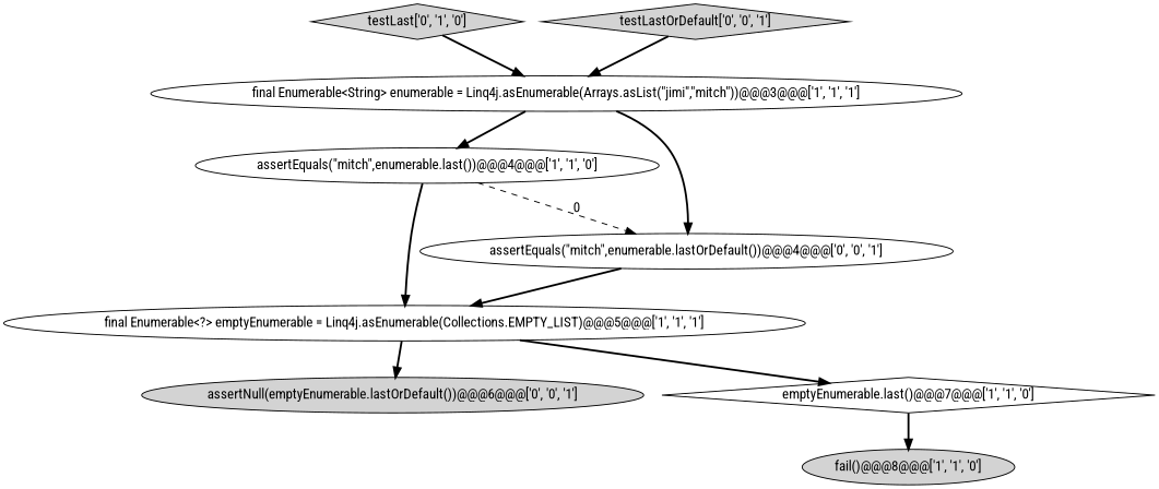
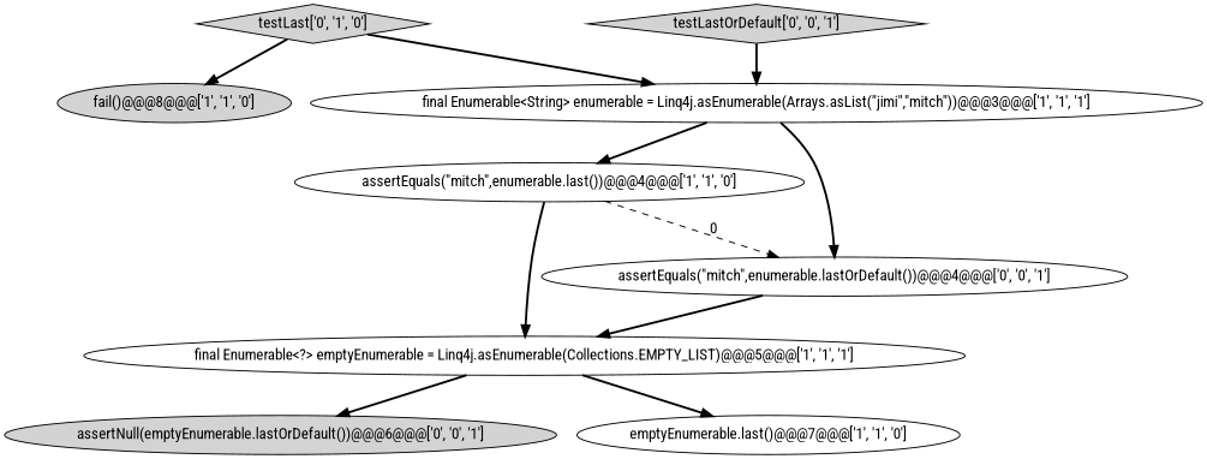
  digraph {
    fontname="Roboto Condensed"
    node [fillcolor=white fontname="Roboto Condensed" shape=ellipse style=filled]
    edge [fontname="Roboto Condensed" style=bold]
    n1 [label="final Enumerable<?> emptyEnumerable = Linq4j.asEnumerable(Collections.EMPTY_LIST)@@@5@@@['1', '1', '1']"]
    n2 [fillcolor=lightgray label="assertNull(emptyEnumerable.lastOrDefault())@@@6@@@['0', '0', '1']"]
-   n3 [label="emptyEnumerable.last()@@@7@@@['1', '1', '0']" shape=diamond]
+   n3 [label="emptyEnumerable.last()@@@7@@@['1', '1', '0']"]
    n4 [fillcolor=lightgray label="fail()@@@8@@@['1', '1', '0']"]
    n5 [label="final Enumerable<String> enumerable = Linq4j.asEnumerable(Arrays.asList(\"jimi\",\"mitch\"))@@@3@@@['1', '1', '1']"]
    n6 [label="assertEquals(\"mitch\",enumerable.last())@@@4@@@['1', '1', '0']"]
    n7 [label="assertEquals(\"mitch\",enumerable.lastOrDefault())@@@4@@@['0', '0', '1']"]
    n8 [fillcolor=lightgray label="testLast['0', '1', '0']" shape=diamond]
    n9 [fillcolor=lightgray label="testLastOrDefault['0', '0', '1']" shape=diamond]
    n1 -> n2
    n1 -> n3
-   n3 -> n4
+   n8 -> n4
    n5 -> n6
    n5 -> n7
    n6 -> n1
    n6 -> n7 [label=0 style=dashed]
    n7 -> n1
    n8 -> n5
    n9 -> n5
  }
